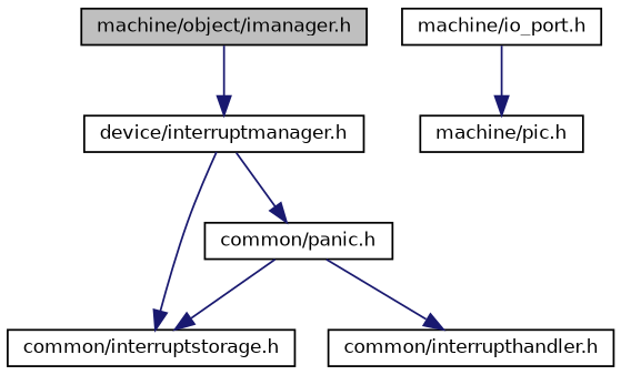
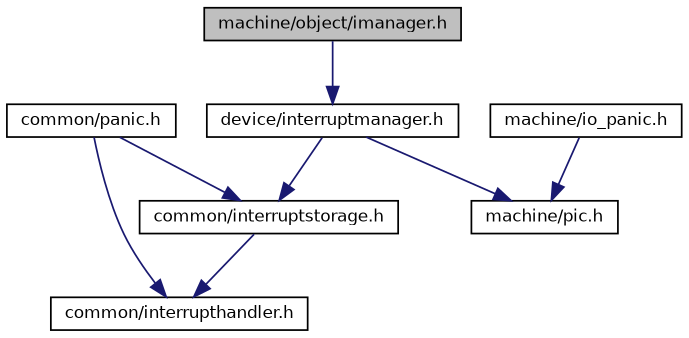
  digraph {
    fontname="DejaVu Sans"
    node [color=black fontname="DejaVu Sans" fontsize=10 shape=record]
    edge [color=midnightblue fontname="DejaVu Sans" fontsize=10 labelfontname=Helvetica labelfontsize=10 style=solid]
    n1 [fillcolor=grey75 fontcolor=black height=0.2 label="machine/object/imanager.h" style=filled width=0.4]
    n2 [height=0.2 label="device/interruptmanager.h" width=0.4]
    n3 [height=0.2 label="common/interruptstorage.h" width=0.4]
    n4 [height=0.2 label="machine/pic.h" width=0.4]
    n5 [height=0.2 label="common/interrupthandler.h" width=0.4]
    n6 [height=0.2 label="common/panic.h" width=0.4]
-   n7 [height=0.2 label="machine/io_port.h" width=0.4]
+   n7 [height=0.2 label="machine/io_panic.h" width=0.4]
    n1 -> n2
    n2 -> n3
-   n2 -> n6
+   n2 -> n4
+   n3 -> n5
    n6 -> n3
    n6 -> n5
    n7 -> n4
  }
